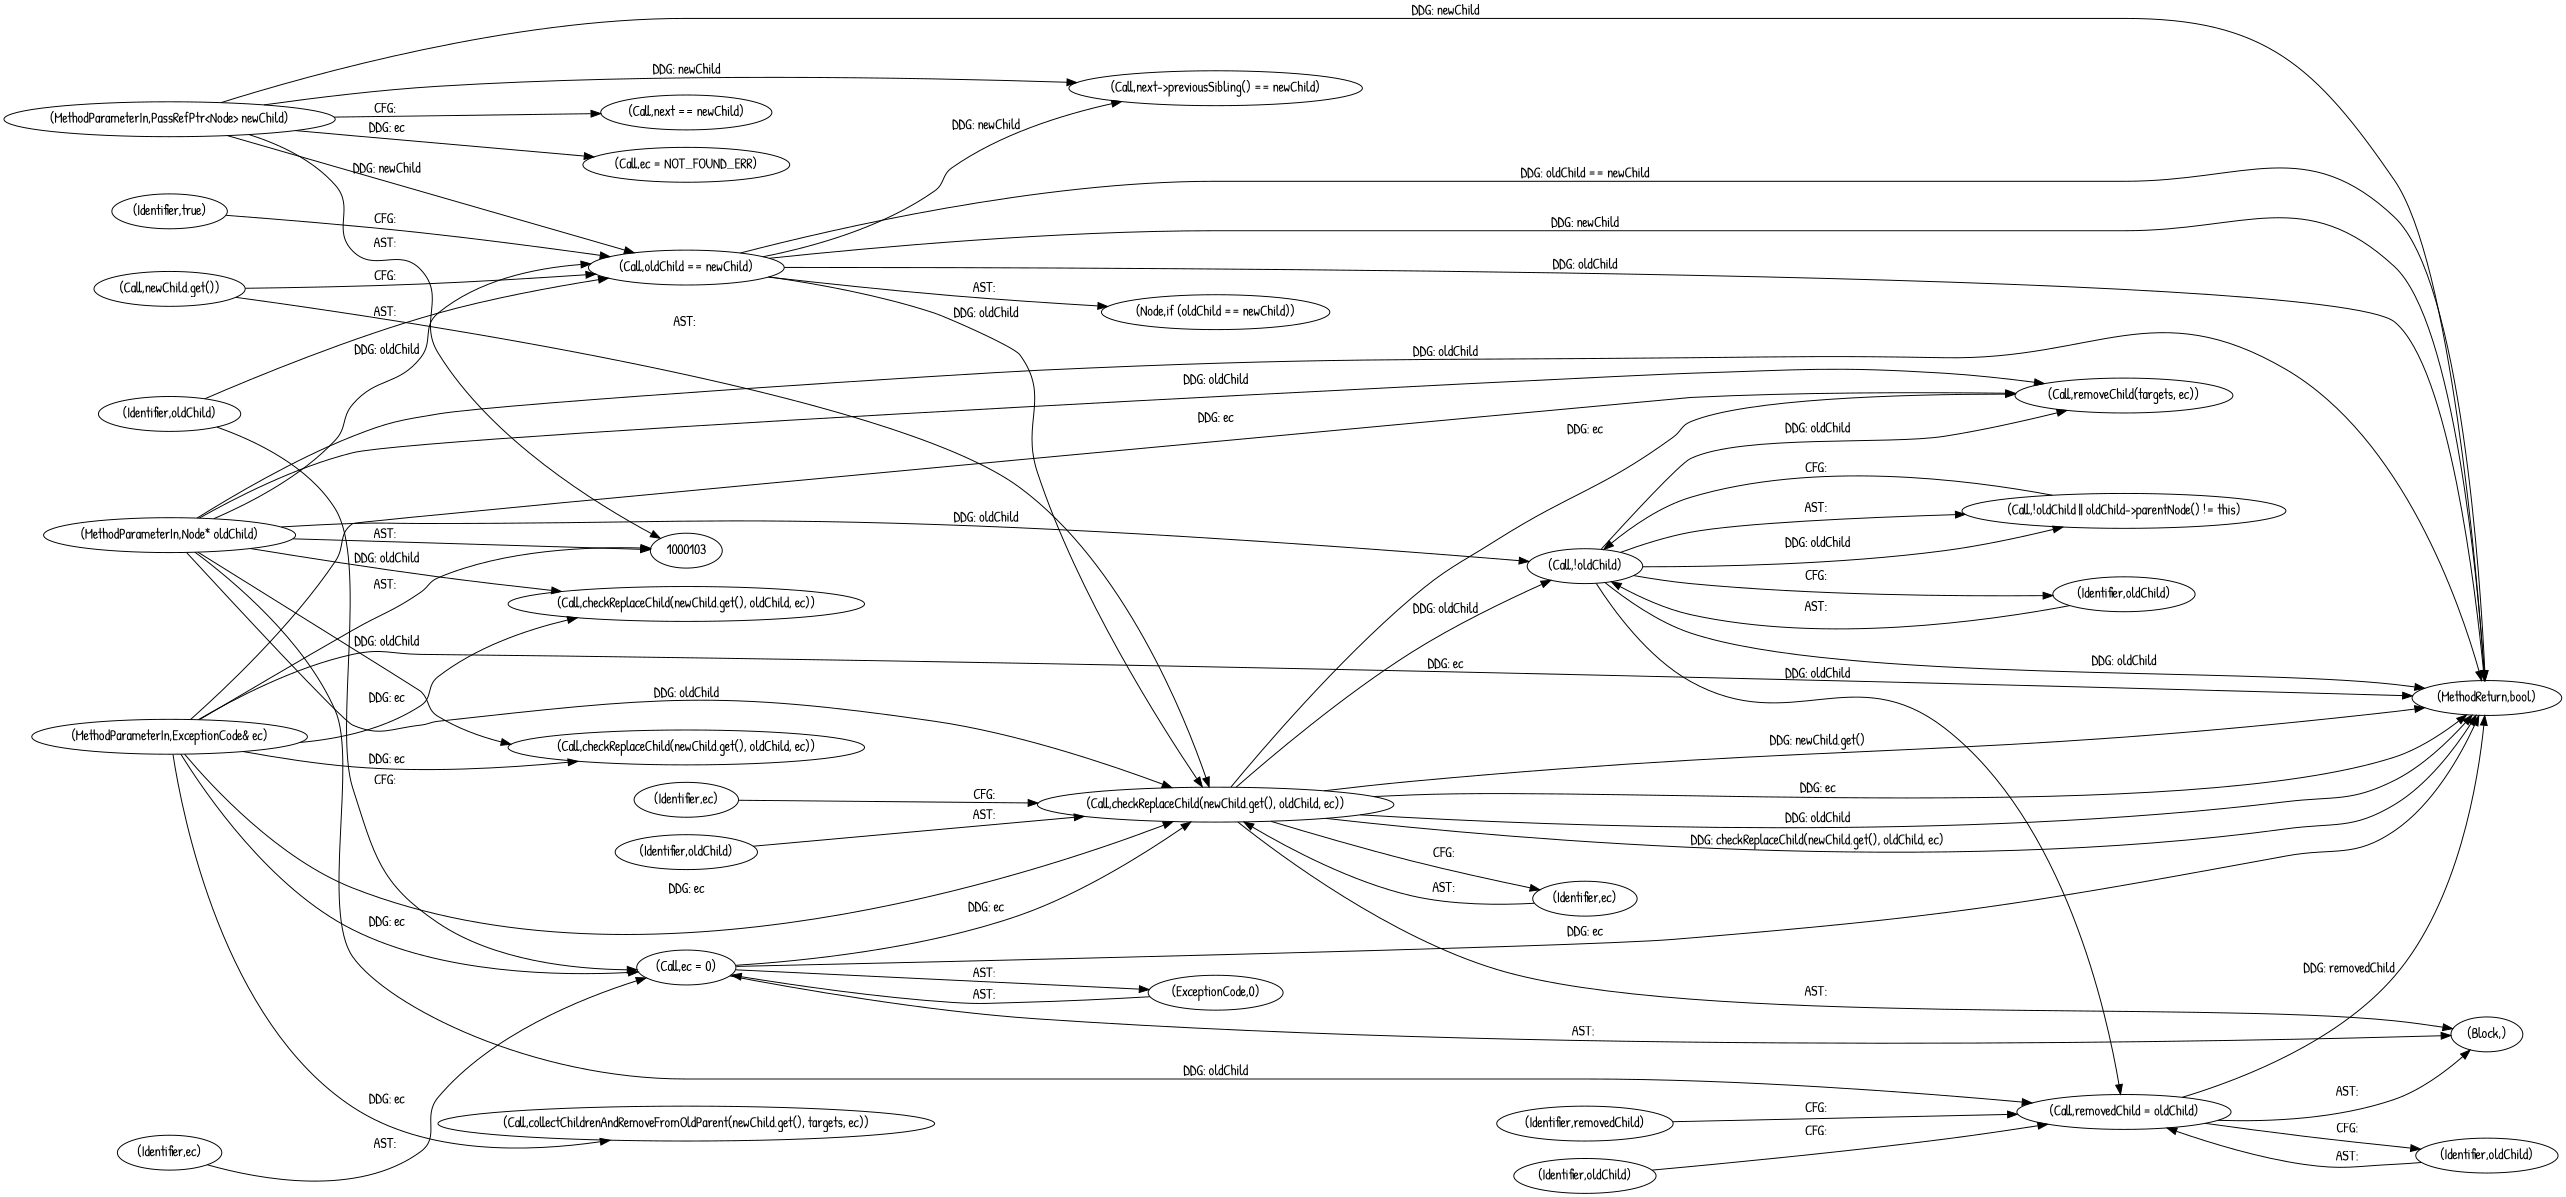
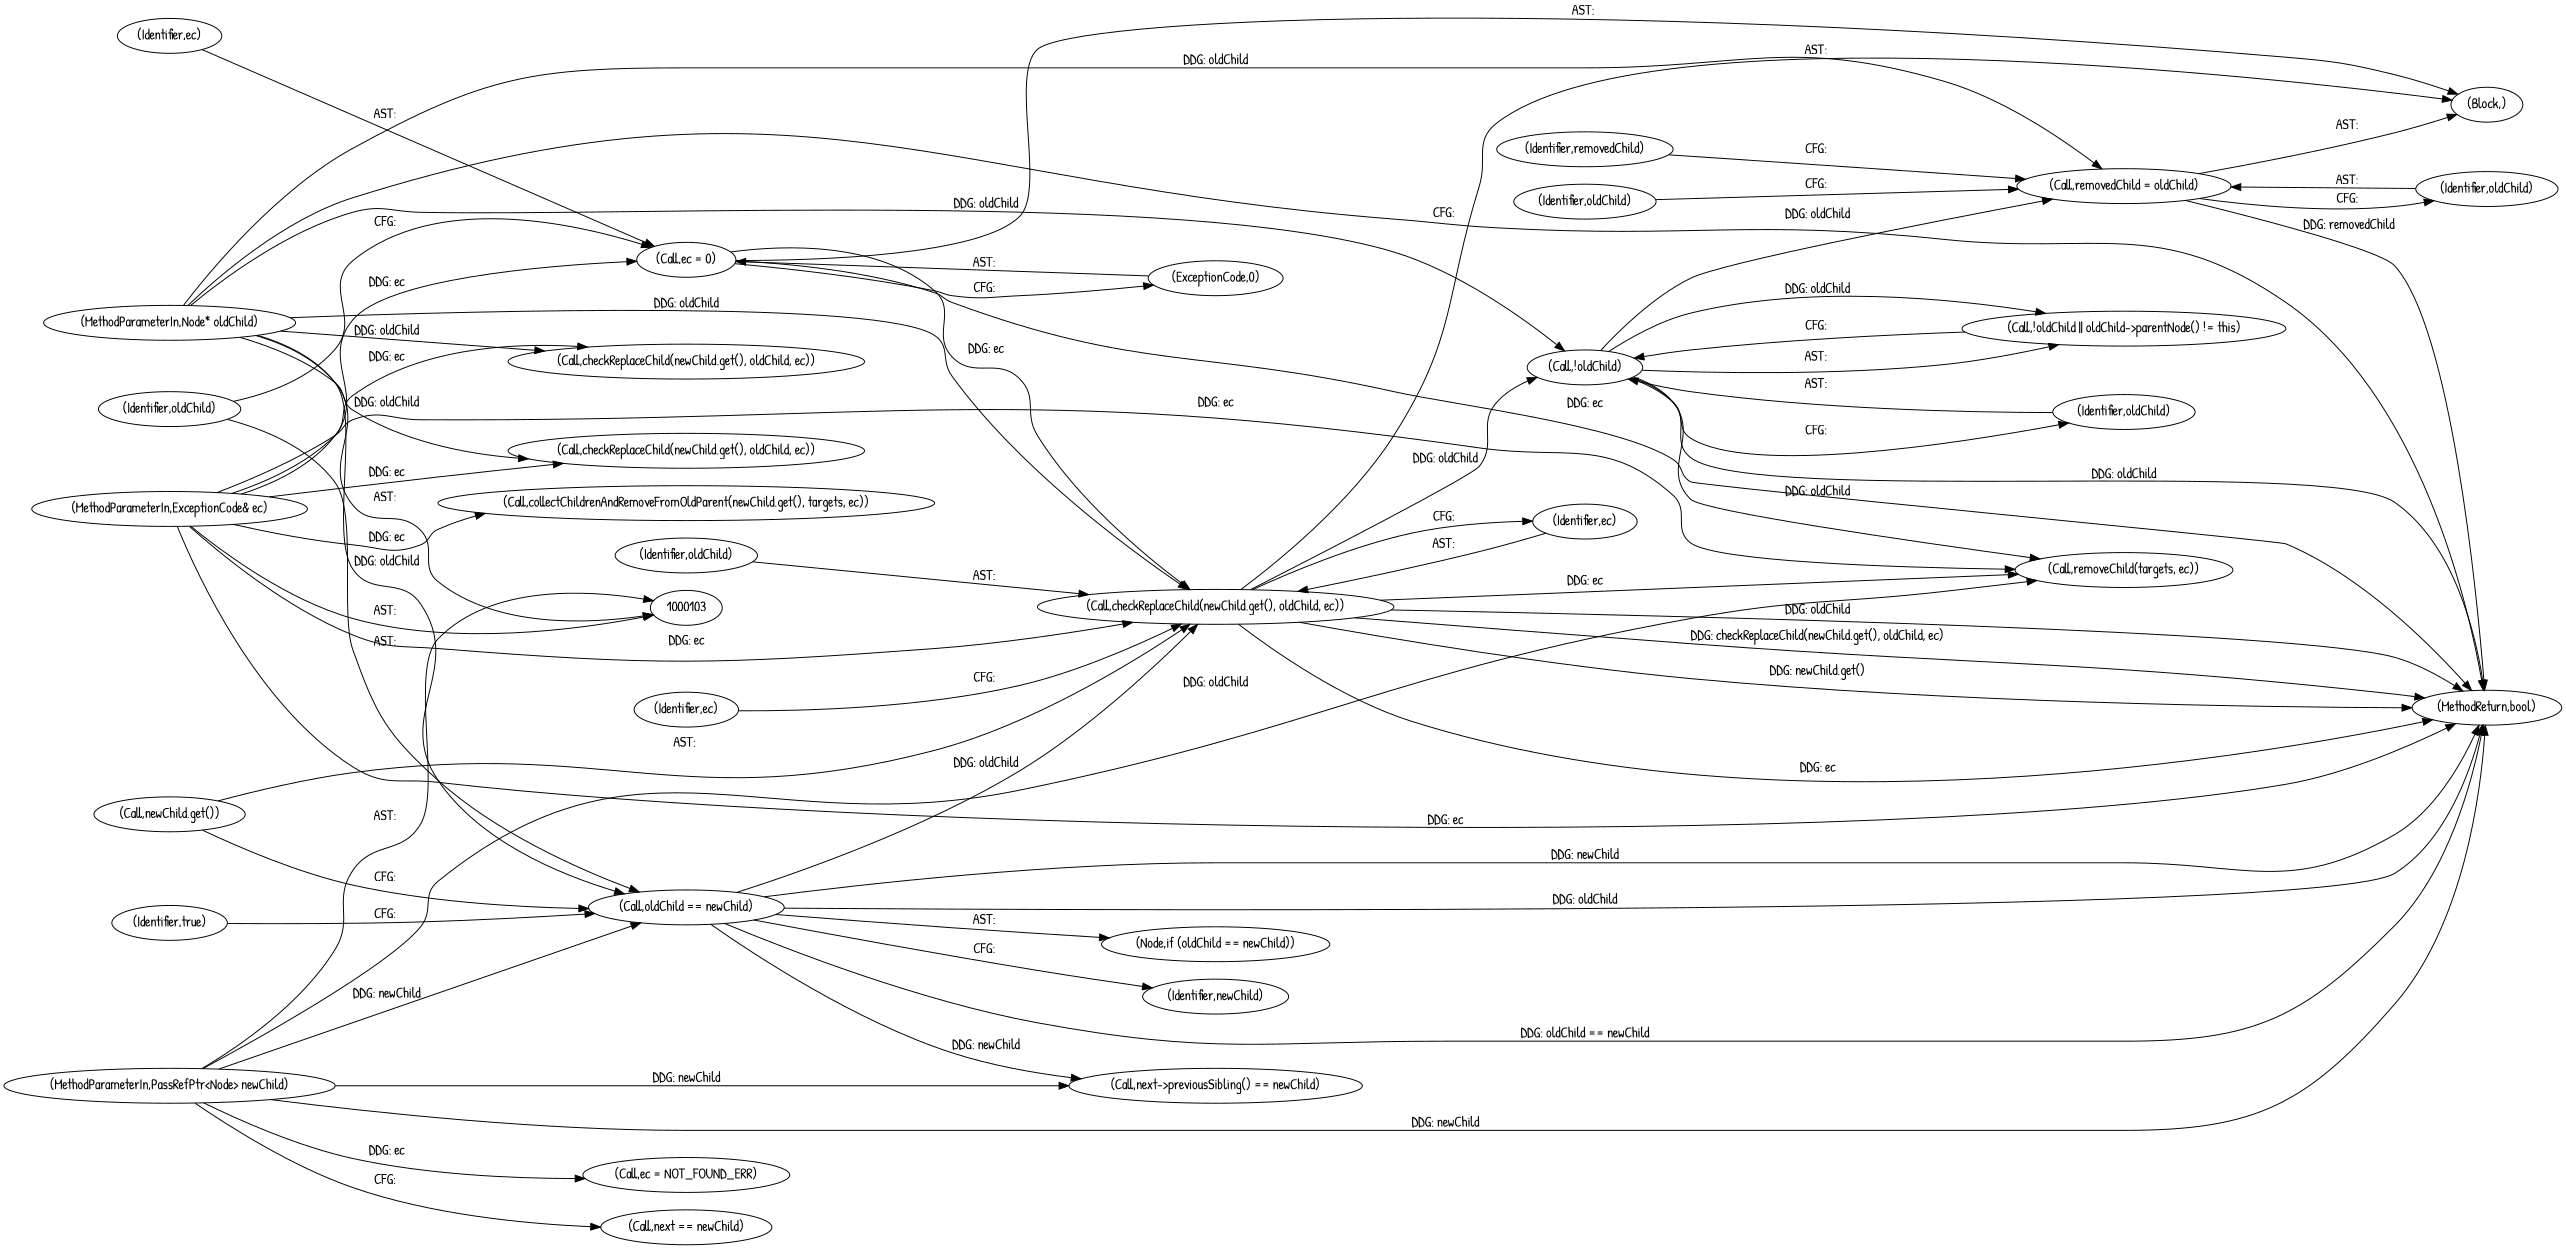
  digraph {
    fontname="Patrick Hand"
    rankdir=LR
    node [fontname="Patrick Hand"]
    edge [fontname="Patrick Hand"]
    n1 [label="(Call,removedChild = oldChild)"]
    n2 [label="(Block,)"]
    n3 [label="(MethodReturn,bool)"]
    n4 [label="(Identifier,oldChild)"]
    n5 [label="(Call,!oldChild)"]
    n6 [label="(Call,removeChild(targets, ec))"]
    n7 [label="(Identifier,oldChild)"]
    n8 [label="(Call,!oldChild || oldChild->parentNode() != this)"]
    n9 [label="(Call,checkReplaceChild(newChild.get(), oldChild, ec))"]
    n10 [label="(Identifier,ec)"]
    n11 [label="(Call,oldChild == newChild)"]
    n12 [label="(Node,if (oldChild == newChild))"]
+   n13 [label="(Identifier,newChild)"]
    n14 [label="(Call,next->previousSibling() == newChild)"]
    n15 [label="(MethodParameterIn,Node* oldChild)"]
    n16 [label="(Call,checkReplaceChild(newChild.get(), oldChild, ec))"]
    n17 [label="(Call,checkReplaceChild(newChild.get(), oldChild, ec))"]
    1000103
    n19 [label="(MethodParameterIn,PassRefPtr<Node> newChild)"]
    n20 [label="(Call,next == newChild)"]
    n21 [label="(Call,ec = NOT_FOUND_ERR)"]
    n22 [label="(Call,ec = 0)"]
    n23 [label="(ExceptionCode,0)"]
    n24 [label="(MethodParameterIn,ExceptionCode& ec)"]
    n25 [label="(Call,collectChildrenAndRemoveFromOldParent(newChild.get(), targets, ec))"]
    n26 [label="(Identifier,ec)"]
    n27 [label="(Identifier,true)"]
    n28 [label="(Identifier,removedChild)"]
    n29 [label="(Identifier,oldChild)"]
    n30 [label="(Call,newChild.get())"]
    n31 [label="(Identifier,oldChild)"]
    n32 [label="(Identifier,oldChild)"]
    n33 [label="(Identifier,ec)"]
    n1 -> n2 [label="AST: "]
    n1 -> n3 [label="DDG: removedChild"]
    n1 -> n4 [label="CFG: "]
    n4 -> n1 [label="AST: "]
    n5 -> n1 [label="DDG: oldChild"]
    n5 -> n3 [label="DDG: oldChild"]
    n5 -> n6 [label="DDG: oldChild"]
    n5 -> n7 [label="CFG: "]
    n5 -> n8 [label="AST: "]
    n5 -> n8 [label="DDG: oldChild"]
    n7 -> n5 [label="AST: "]
    n8 -> n5 [label="CFG: "]
    n9 -> n2 [label="AST: "]
    n9 -> n3 [label="DDG: ec"]
    n9 -> n3 [label="DDG: oldChild"]
    n9 -> n3 [label="DDG: checkReplaceChild(newChild.get(), oldChild, ec)"]
    n9 -> n3 [label="DDG: newChild.get()"]
    n9 -> n5 [label="DDG: oldChild"]
    n9 -> n6 [label="DDG: ec"]
    n9 -> n10 [label="CFG: "]
    n10 -> n9 [label="AST: "]
    n11 -> n3 [label="DDG: oldChild == newChild"]
    n11 -> n3 [label="DDG: newChild"]
    n11 -> n3 [label="DDG: oldChild"]
    n11 -> n9 [label="DDG: oldChild"]
    n11 -> n12 [label="AST: "]
+   n11 -> n13 [label="CFG: "]
    n11 -> n14 [label="DDG: newChild"]
    n15 -> n1 [label="DDG: oldChild"]
-   n15 -> n3 [label="DDG: oldChild"]
+   n15 -> n3 [label="CFG: "]
    n15 -> n5 [label="DDG: oldChild"]
-   n15 -> n6 [label="DDG: oldChild"]
+   n19 -> n6 [label="DDG: oldChild"]
    n15 -> n9 [label="DDG: oldChild"]
    n15 -> n11 [label="DDG: oldChild"]
    n15 -> n16 [label="DDG: oldChild"]
    n15 -> n17 [label="DDG: oldChild"]
    n15 -> 1000103 [label="AST: "]
    n19 -> n3 [label="DDG: newChild"]
    n19 -> n11 [label="DDG: newChild"]
    n19 -> n14 [label="DDG: newChild"]
    n19 -> 1000103 [label="AST: "]
    n19 -> n20 [label="CFG: "]
    n19 -> n21 [label="DDG: ec"]
    n22 -> n2 [label="AST: "]
    n22 -> n3 [label="DDG: ec"]
    n22 -> n9 [label="DDG: ec"]
-   n22 -> n23 [label="AST: "]
+   n22 -> n23 [label="CFG: "]
    n23 -> n22 [label="AST: "]
    n24 -> n3 [label="DDG: ec"]
    n24 -> n6 [label="DDG: ec"]
    n24 -> n9 [label="DDG: ec"]
    n24 -> n16 [label="DDG: ec"]
    n24 -> n17 [label="DDG: ec"]
    n24 -> 1000103 [label="AST: "]
    n24 -> n22 [label="DDG: ec"]
    n24 -> n25 [label="DDG: ec"]
    n26 -> n9 [label="CFG: "]
    n27 -> n11 [label="CFG: "]
    n28 -> n1 [label="CFG: "]
    n29 -> n11 [label="AST: "]
    n29 -> n22 [label="CFG: "]
    n30 -> n9 [label="AST: "]
    n30 -> n11 [label="CFG: "]
    n31 -> n9 [label="AST: "]
    n32 -> n1 [label="CFG: "]
    n33 -> n22 [label="AST: "]
  }
